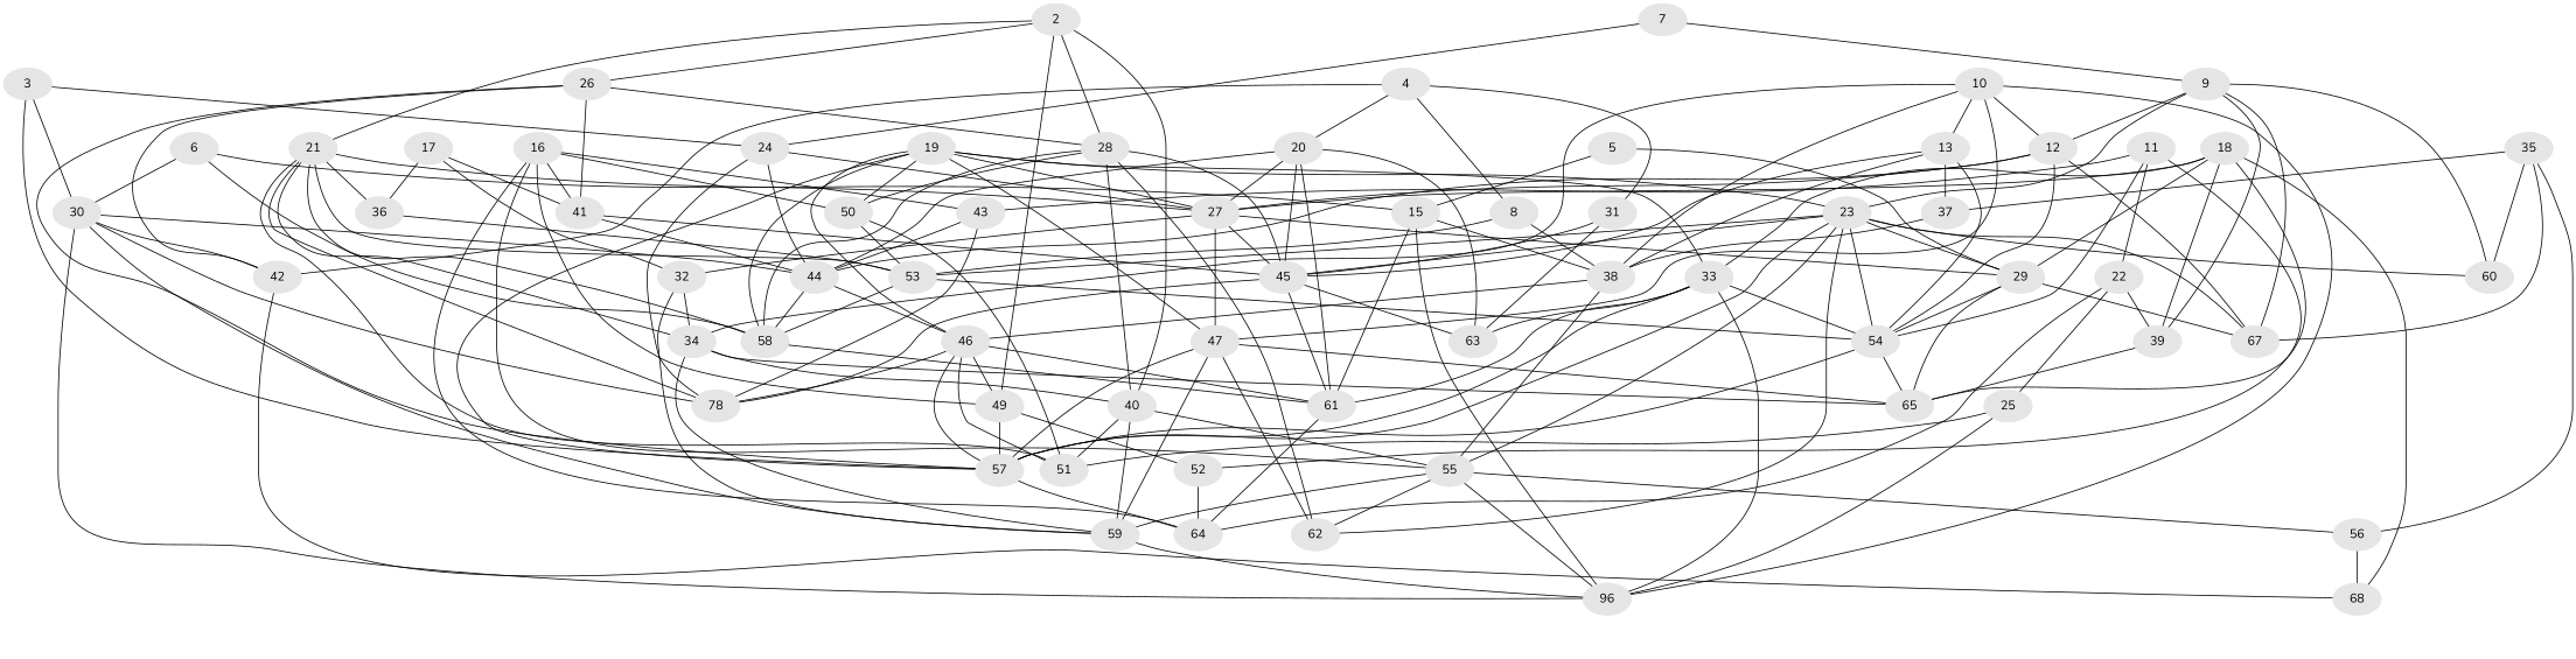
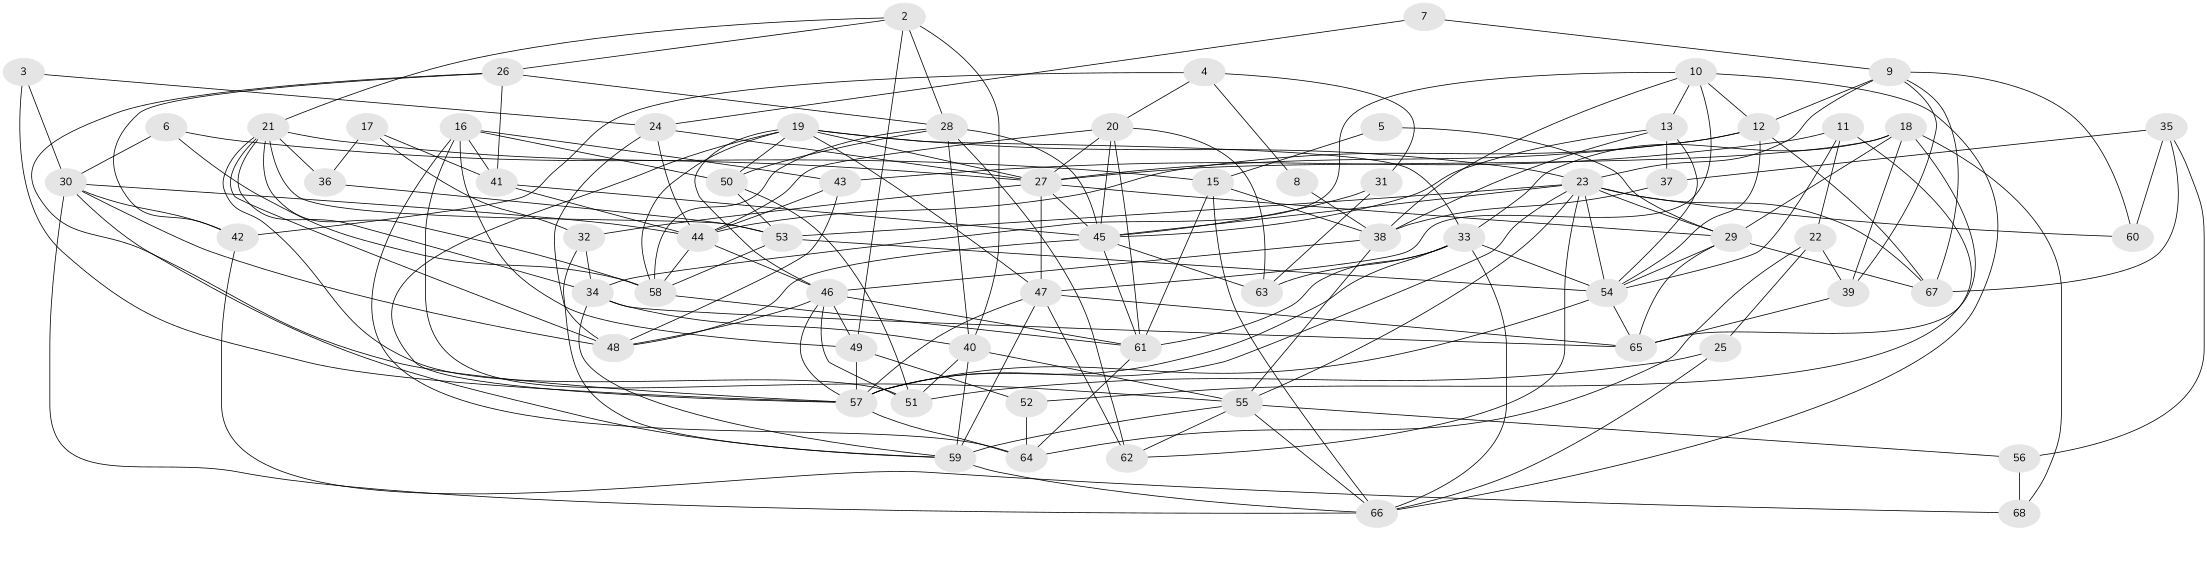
  graph {
    fontname=Nunito
    node [color=gray90 fontname=Nunito style=filled]
    edge [fontname=Nunito weight=1.0]
    21
-   48 [label=78]
+   48
    58
    53
    34
    27
    36
    51
    31
    45
    63
    2
    26
    28
    40
    49
    57
    42
    41
    50
    62
    55
    59
    52
    3
    24
    30
    44
-   66 [label=96]
+   66
    64
    4
    8
    20
    38
    61
    68
    5
    15
    29
    67
    54
    65
    6
    7
    9
    12
    23
    39
    60
    46
    10
    13
    47
    37
    11
    22
    43
    25
    32
    16
    56
    17
    18
    33
    19
    35
    21 -- 48
    21 -- 58
    21 -- 53
    21 -- 34
    21 -- 27
    21 -- 36
    21 -- 51
    58 -- 61
    53 -- 58
    53 -- 54
    34 -- 40
    34 -- 59
    34 -- 65
    27 -- 45 [weight=2.0]
    27 -- 29
    27 -- 47
    27 -- 32
    36 -- 53
    31 -- 45
    31 -- 63
    45 -- 48
    45 -- 63
    45 -- 61
    2 -- 21
    2 -- 26
    2 -- 28
    2 -- 40
    2 -- 49
    26 -- 28
    26 -- 57
    26 -- 42
    26 -- 41
    28 -- 58 [weight=2.0]
    28 -- 45
    28 -- 40
    28 -- 50
    28 -- 62
    40 -- 51
    40 -- 55
    40 -- 59
    49 -- 57
    49 -- 52
    57 -- 64
    42 -- 68
    41 -- 45
    41 -- 44
    50 -- 53 [weight=2.0]
    50 -- 51
    55 -- 62
    55 -- 59
    55 -- 66
    55 -- 56
    59 -- 66
    52 -- 64
    3 -- 57
    3 -- 24
    3 -- 30
    24 -- 48
    24 -- 27
    24 -- 44
    30 -- 48
    30 -- 42
    30 -- 59
    30 -- 44
    30 -- 66
    44 -- 58
    44 -- 46
    4 -- 31
    4 -- 42
    4 -- 8
    4 -- 20
-   8 -- 53
    8 -- 38
    20 -- 27 [weight=2.0]
    20 -- 45
    20 -- 63
    20 -- 44
    20 -- 61
    38 -- 55
    38 -- 46
    61 -- 64
    5 -- 15
    5 -- 29
    15 -- 66
    15 -- 38
    15 -- 61
    29 -- 67
    29 -- 54
    29 -- 65
    54 -- 57
    54 -- 65
    6 -- 58
    6 -- 30
    6 -- 15
    7 -- 24
    7 -- 9
    9 -- 67
    9 -- 12
    9 -- 23
    9 -- 39
    9 -- 60
    12 -- 27
    12 -- 44
    12 -- 67
    12 -- 54
    23 -- 53
    23 -- 45
    23 -- 57
    23 -- 62
    23 -- 55
    23 -- 29
    23 -- 67
    23 -- 54
    23 -- 60
    39 -- 65
    46 -- 48
    46 -- 51
    46 -- 49
    46 -- 57
    46 -- 61
    10 -- 34
    10 -- 66
    10 -- 38
    10 -- 12
    10 -- 13
    10 -- 47
    13 -- 45
    13 -- 38
    13 -- 54
    13 -- 37
    47 -- 57
    47 -- 62 [weight=2.0]
    47 -- 59
    47 -- 65
    37 -- 38
    11 -- 52
    11 -- 54 [weight=2.0]
    11 -- 22
    11 -- 43
    22 -- 64
    22 -- 39
    22 -- 25
    43 -- 48
    43 -- 44
    25 -- 51
    25 -- 66
    32 -- 34
    32 -- 59
    16 -- 49
    16 -- 41 [weight=2.0]
    16 -- 50
    16 -- 55
    16 -- 64
    16 -- 43
    56 -- 68
    17 -- 36
    17 -- 41
    17 -- 32
    18 -- 27
    18 -- 68
    18 -- 29
    18 -- 65
    18 -- 39
    18 -- 33
    33 -- 63
    33 -- 57
    33 -- 66
    33 -- 61 [weight=2.0]
    33 -- 54 [weight=2.0]
    19 -- 58
    19 -- 27
    19 -- 57
    19 -- 50
    19 -- 23
    19 -- 46
    19 -- 47
    19 -- 33
    35 -- 67
    35 -- 60
    35 -- 37
    35 -- 56
  }
